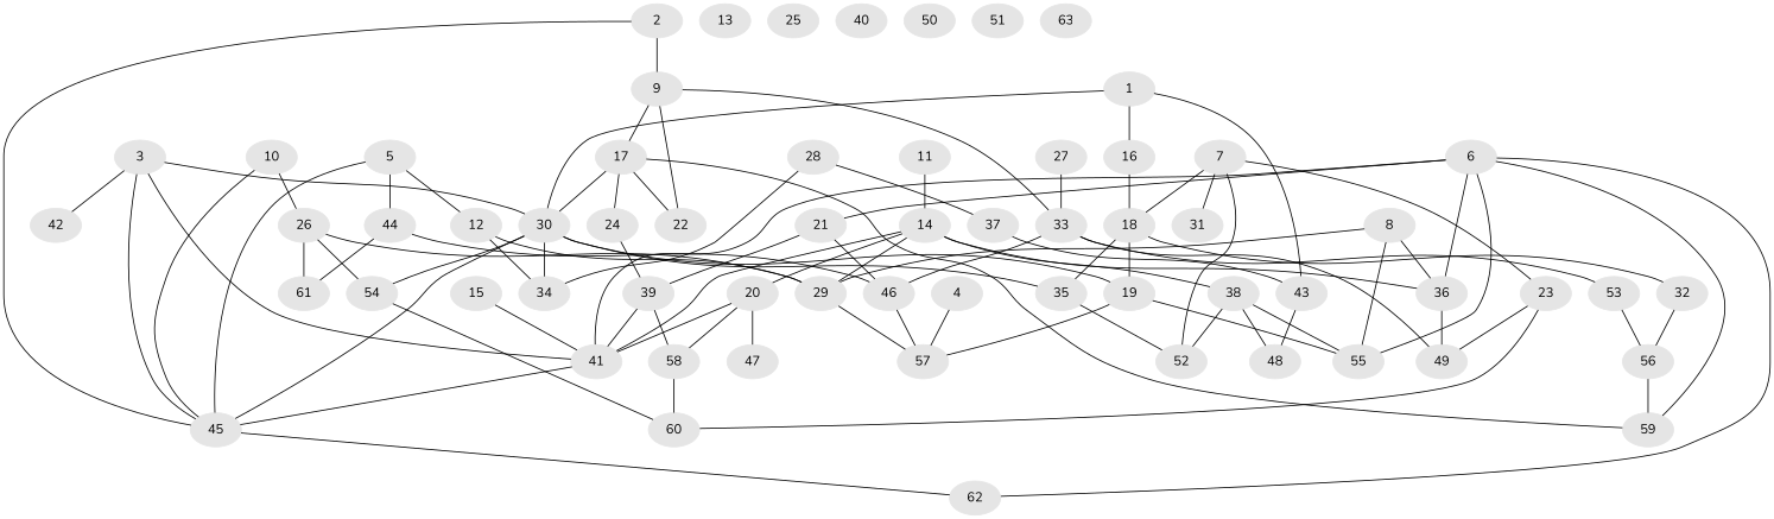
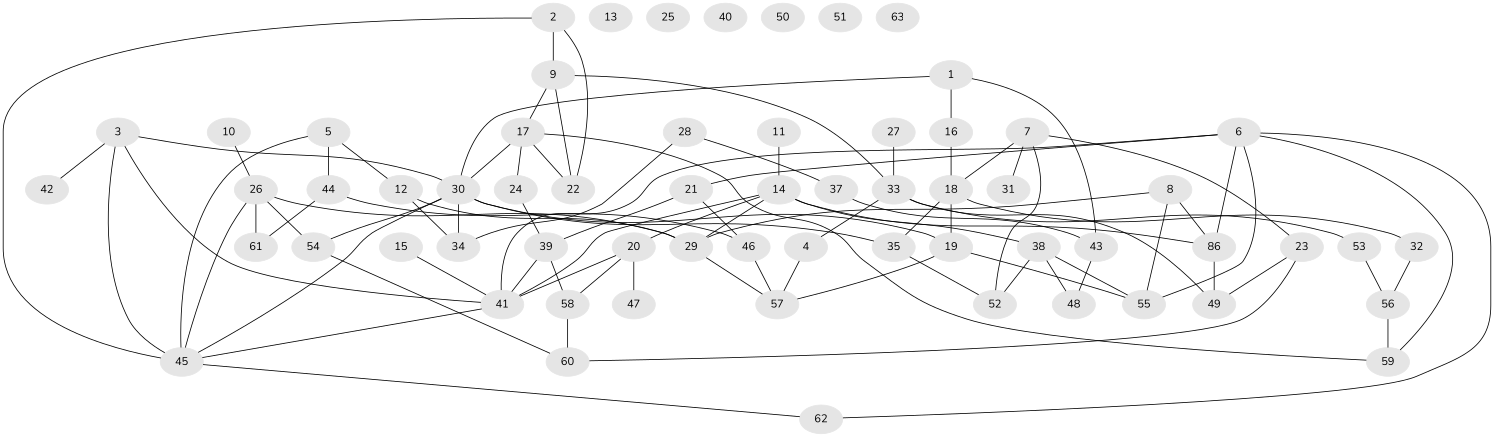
  graph {
    fontname=Nunito
    node [color=gray90 fontname=Nunito style=filled]
    edge [fontname=Nunito]
    1
    16
    30
    43
    18
    45
    34
    19
    35
    54
    48
    2
    9
    22
    17
    33
    62
    3
    41
    42
    4
    57
    5
    12
    44
    29
    46
    61
    6
    21
-   36
+   36 [label=86]
    55
    59
    39
    49
    7
    23
    31
    52
    32
    60
    8
    24
    53
    10
    26
    11
    14
    20
    38
    13
    47
    58
    15
    56
    25
    27
    28
    37
    40
    50
    51
    63
    1 -- 16
    1 -- 30
    1 -- 43
    16 -- 18
    30 -- 45
    30 -- 34
    30 -- 19
    30 -- 35
    30 -- 54
    43 -- 48
    18 -- 19
    18 -- 35
    18 -- 32
    45 -- 62
    19 -- 57
    19 -- 55
    35 -- 52
    54 -- 60
    2 -- 45
    2 -- 9
+   2 -- 22
    9 -- 22
    9 -- 17
    9 -- 33
    17 -- 30
    17 -- 22
    17 -- 59
    17 -- 24
-   33 -- 46
+   33 -- 4
    33 -- 49
    33 -- 53
    3 -- 30
    3 -- 45
    3 -- 41
    3 -- 42
    41 -- 45
    4 -- 57
    5 -- 45
    5 -- 12
    5 -- 44
    12 -- 34
    12 -- 29
    44 -- 46
    44 -- 61
    29 -- 57
    46 -- 57
    6 -- 62
    6 -- 41
    6 -- 21
    6 -- 36
    6 -- 55
    6 -- 59
    21 -- 46
    21 -- 39
    36 -- 49
    39 -- 41
    39 -- 58
    7 -- 18
    7 -- 23
    7 -- 31
    7 -- 52
    23 -- 49
    23 -- 60
    32 -- 56
    8 -- 29
    8 -- 36
    8 -- 55
    24 -- 39
    53 -- 56
    10 -- 26
-   10 -- 45
+   26 -- 45
    26 -- 54
    26 -- 29
    26 -- 61
    11 -- 14
    14 -- 41
    14 -- 29
    14 -- 36
    14 -- 20
    14 -- 38
    20 -- 41
    20 -- 47
    20 -- 58
    38 -- 48
    38 -- 55
    38 -- 52
    58 -- 60
    15 -- 41
    56 -- 59
    27 -- 33
    28 -- 34
    28 -- 37
    37 -- 43
  }
